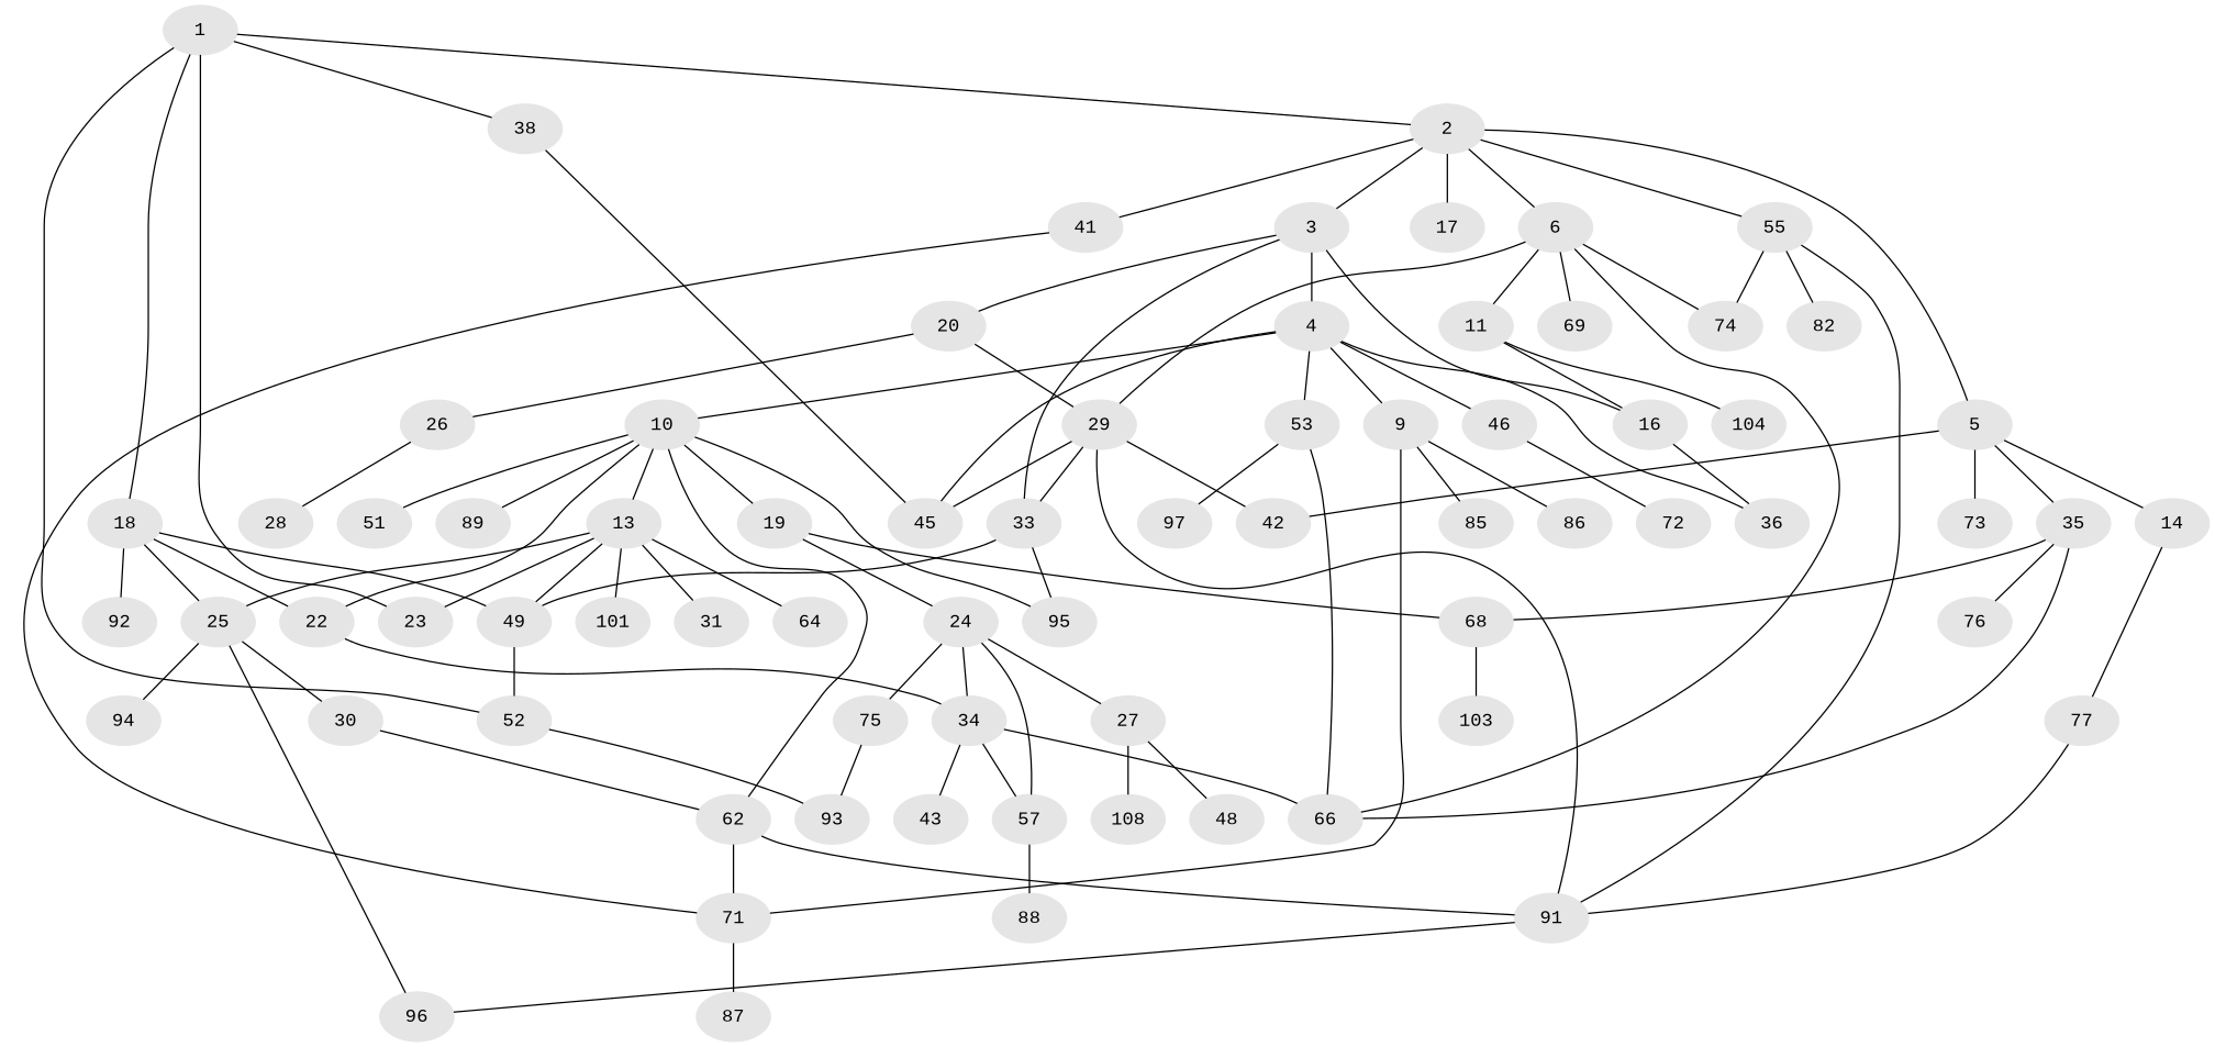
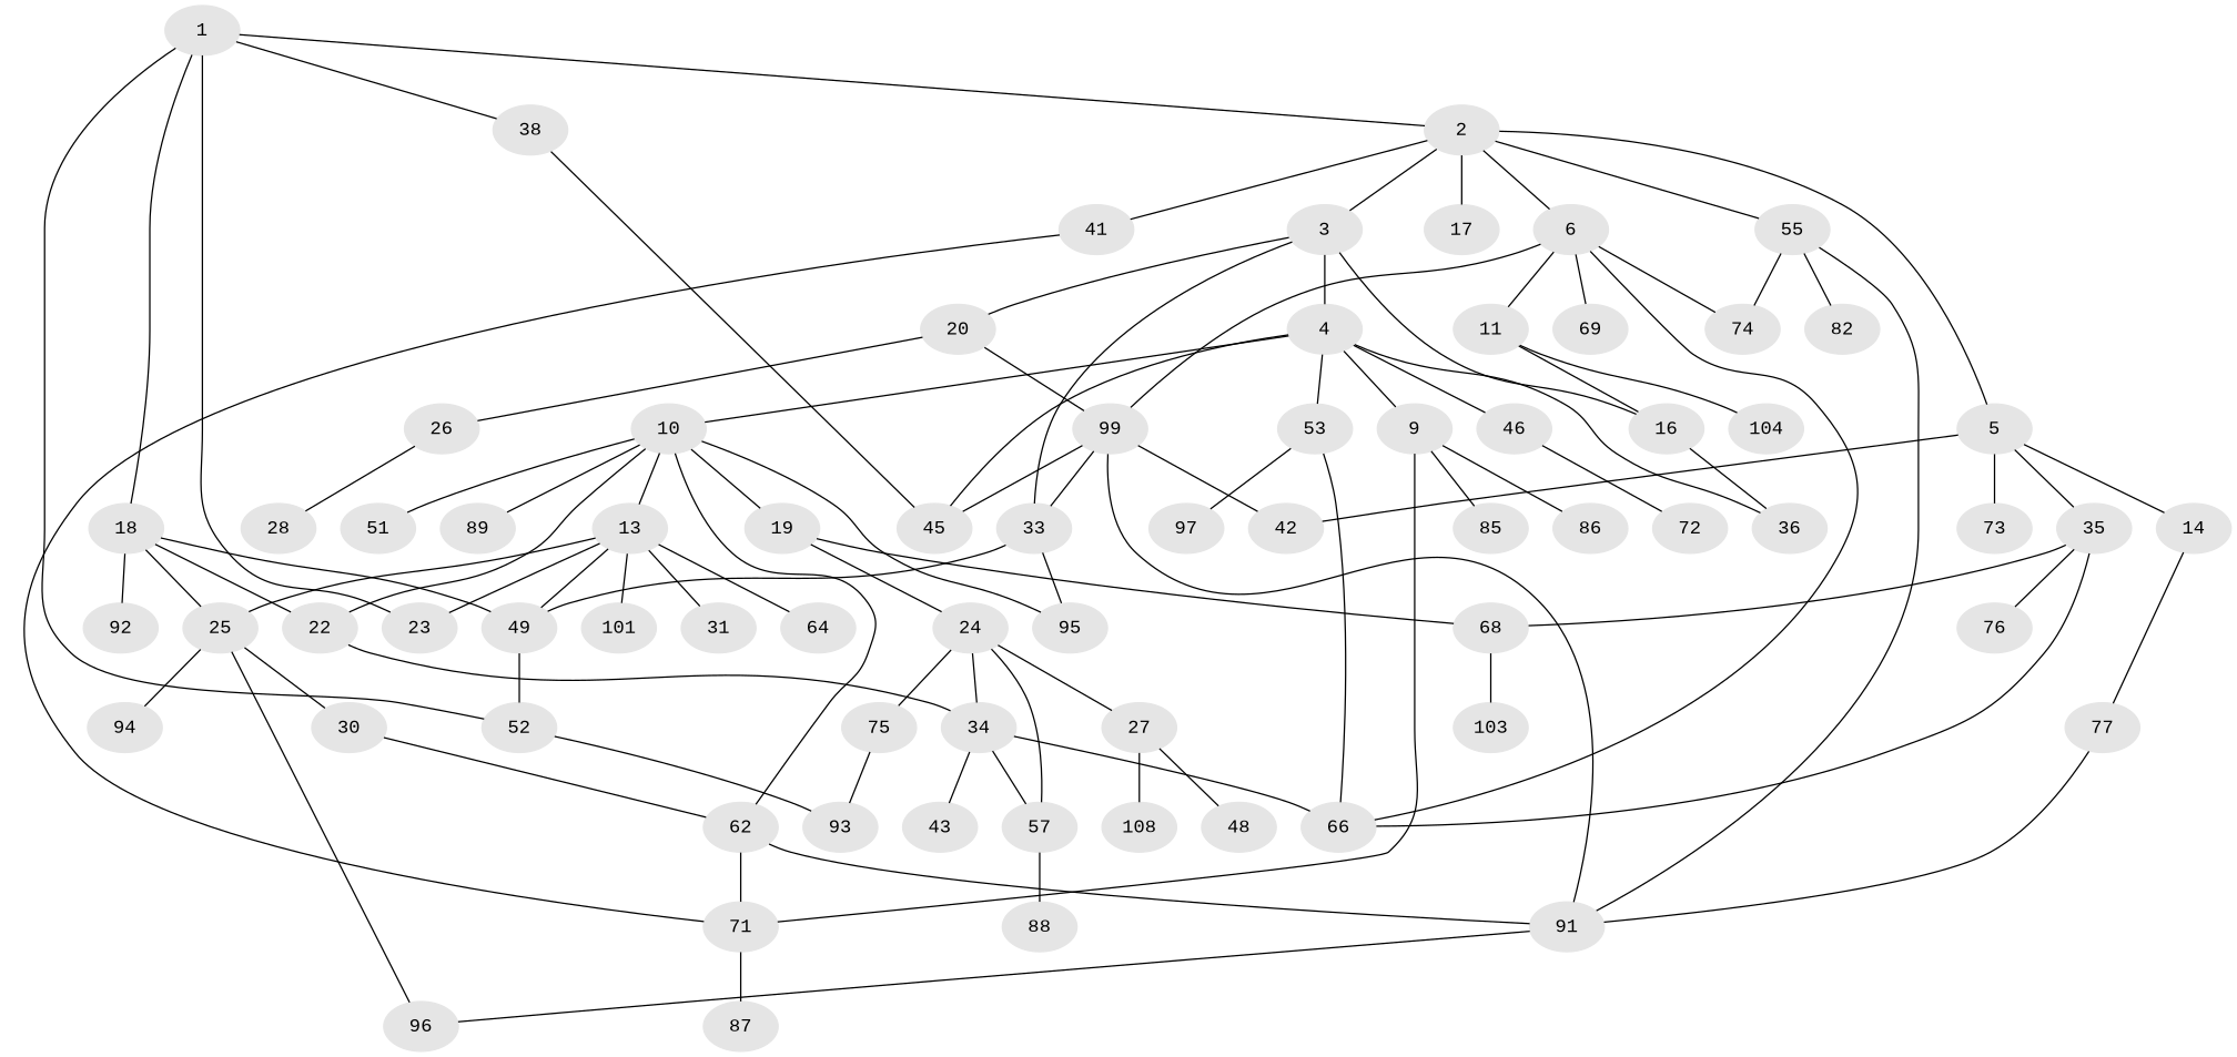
  graph {
    fontname="Liberation Mono"
    node [color=gray90 fontname="Liberation Mono" style=filled]
    edge [fontname="Liberation Mono"]
    1 [super="+8"]
    2 [super="+15"]
    18 [super="+44"]
    23
    38 [super="+80"]
    52 [super="+58"]
    3
    5 [super="+21"]
    6 [super="+54"]
    17
    41 [super="+63"]
    55 [super="+67"]
    22 [super="+61"]
    25 [super="+56"]
    49
    92
    45
    93
    4 [super="+7"]
    16 [super="+99"]
    20 [super="+65"]
    33 [super="+103"]
    14
    35 [super="+40"]
    42
    73
    11 [super="+32"]
-   29 [super="+90"]
+   29 [super="+90" label=99]
    66
    69
    74 [super="+110"]
    71 [super="+84"]
    91 [super="+105"]
    82
    9 [super="+50"]
    10 [super="+39"]
    36 [super="+59"]
    46
    53 [super="+70"]
    26
    95
    85
    86
    13 [super="+98"]
    19 [super="+47"]
    51
    62 [super="+83"]
    89
    72 [super="+79"]
    97
    77 [super="+107"]
    68 [super="+100"]
    76
    104
    87
    31 [super="+60"]
    64
    101
    24 [super="+78"]
    34 [super="+37"]
    30
    94
    96
    27 [super="+106"]
    57
    75 [super="+81"]
    n67 [label=103]
    28
    43
    48
    108
    88
    1 -- 2
    1 -- 18
    1 -- 23
    1 -- 38
    1 -- 52
    2 -- 3
    2 -- 5
    2 -- 6
    2 -- 17
    2 -- 41
    2 -- 55
    18 -- 22
    18 -- 25
    18 -- 49
    18 -- 92
    38 -- 45
    52 -- 93
    3 -- 4
    3 -- 16
    3 -- 20
    3 -- 33
    5 -- 14
    5 -- 35
    5 -- 42
    5 -- 73
    6 -- 11
    6 -- 29
    6 -- 66
    6 -- 69
    6 -- 74
    41 -- 71
    55 -- 74
    55 -- 91
    55 -- 82
    22 -- 34
    25 -- 30
    25 -- 94
    25 -- 96
    49 -- 52
    4 -- 45
    4 -- 9
    4 -- 10
    4 -- 36
    4 -- 46
    4 -- 53
    16 -- 36
    20 -- 29
    20 -- 26
    33 -- 49
    33 -- 95
    14 -- 77
    35 -- 66
    35 -- 68
    35 -- 76
    11 -- 16
    11 -- 104
    29 -- 45
    29 -- 33
    29 -- 42
    29 -- 91
    71 -- 87
    91 -- 96
    9 -- 71
    9 -- 85
    9 -- 86
    10 -- 22
    10 -- 95
    10 -- 13
    10 -- 19
    10 -- 51
    10 -- 62
    10 -- 89
    46 -- 72
    53 -- 66
    53 -- 97
    26 -- 28
    13 -- 23
    13 -- 25
    13 -- 49
    13 -- 31
    13 -- 64
    13 -- 101
    19 -- 68
    19 -- 24
    62 -- 71
    62 -- 91
    77 -- 91
    68 -- n67
    24 -- 34
    24 -- 27
    24 -- 57
    24 -- 75
    34 -- 66
    34 -- 57
    34 -- 43
    30 -- 62
    27 -- 48
    27 -- 108
    57 -- 88
    75 -- 93
  }
